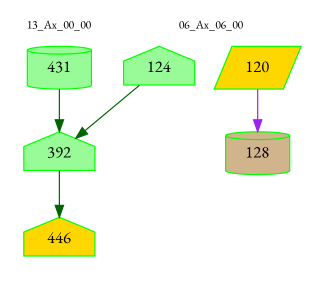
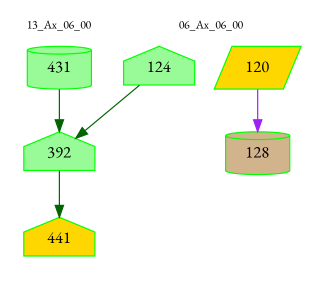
  digraph {
    fontname="EB Garamond"
    node [color=green fillcolor=palegreen fontname="EB Garamond" shape=house style=filled]
    edge [color=darkgreen fontname="EB Garamond"]
    n1 [label=431 shape=cylinder]
    n2 [label=392]
-   n3 [fillcolor=gold label=446]
+   n3 [fillcolor=gold label=441]
    n4 [label=124]
    n5 [fillcolor=gold label=120 shape=parallelogram]
    n6 [fillcolor=tan label=128 shape=cylinder]
    subgraph cluster_1 {
      color=white
      fontsize=10
-     label="13_Ax_00_00"
+     label="13_Ax_06_00"
      n1
      n2
      n3
    }
    subgraph cluster_2 {
      color=white
      fontsize=10
      label="06_Ax_06_00"
      n4
      n5
      n6
    }
    n1 -> n2
    n2 -> n3
    n4 -> n2
    n5 -> n6 [color=purple]
  }
